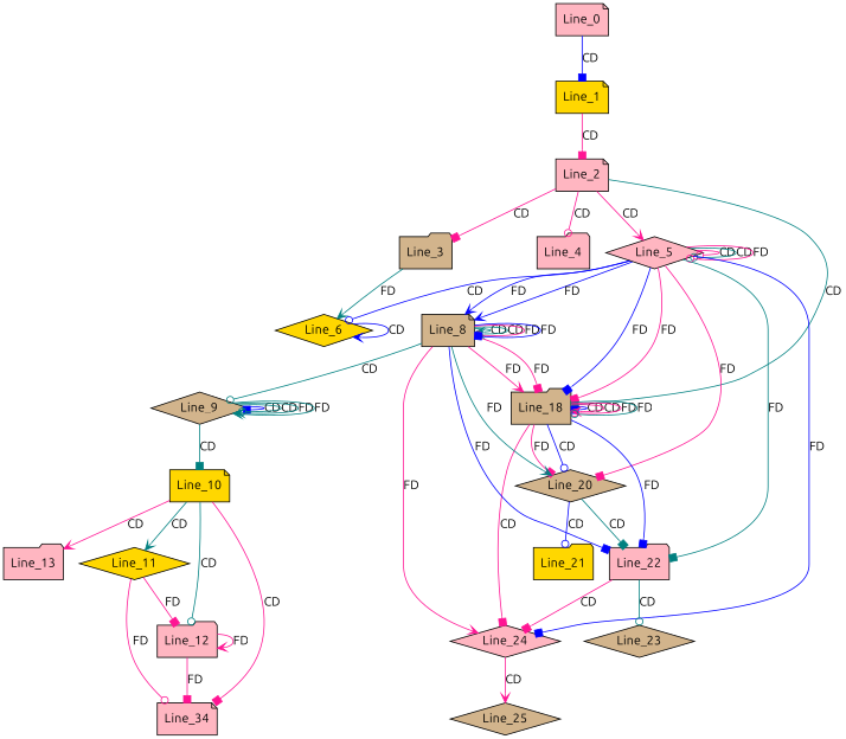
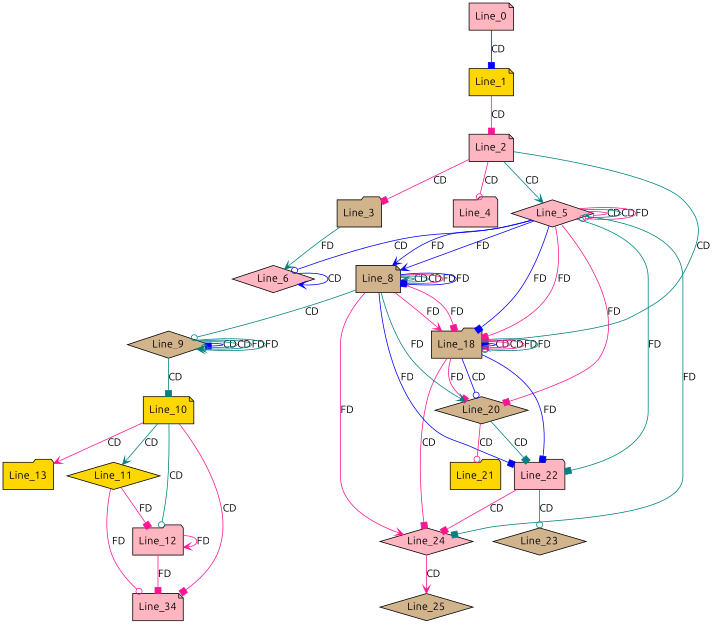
  digraph {
    fontname=Ubuntu
    node [fillcolor=lightpink fontname=Ubuntu shape=diamond style=filled]
    edge [arrowhead=box color=deeppink fontname=Ubuntu]
    Line_0 [shape=note]
    Line_1 [fillcolor=gold shape=note]
    Line_2 [shape=note]
    Line_3 [fillcolor=tan shape=folder]
    Line_4 [shape=folder]
    Line_5
    Line_18 [fillcolor=tan shape=folder]
-   Line_6 [fillcolor=gold]
+   Line_6
    Line_8 [fillcolor=tan shape=note]
    Line_20 [fillcolor=tan]
    Line_22 [shape=folder]
    Line_24
    Line_9 [fillcolor=tan]
    Line_21 [fillcolor=gold shape=folder]
    Line_23 [fillcolor=tan]
    Line_25 [fillcolor=tan]
    Line_10 [fillcolor=gold shape=note]
    Line_11 [fillcolor=gold]
    Line_12 [shape=folder]
-   Line_13 [shape=folder]
+   Line_13 [fillcolor=gold shape=folder]
    n21 [label=Line_34 shape=note]
    Line_0 -> Line_1 [color=blue label=CD]
    Line_1 -> Line_2 [label=CD]
    Line_2 -> Line_3 [label=CD]
    Line_2 -> Line_4 [arrowhead=odot label=CD]
-   Line_2 -> Line_5 [arrowhead=vee label=CD]
+   Line_2 -> Line_5 [arrowhead=vee color=teal label=CD]
    Line_2 -> Line_18 [color=teal label=CD]
    Line_3 -> Line_6 [arrowhead=vee color=teal label=FD]
    Line_5 -> Line_5 [arrowhead=odot label=CD]
    Line_5 -> Line_5 [arrowhead=odot color=teal label=CD]
    Line_5 -> Line_5 [arrowhead=odot label=FD]
    Line_5 -> Line_18 [color=blue label=FD]
    Line_5 -> Line_18 [label=FD]
    Line_5 -> Line_6 [arrowhead=odot color=blue label=CD]
    Line_5 -> Line_8 [arrowhead=vee color=blue label=FD]
    Line_5 -> Line_8 [arrowhead=vee color=blue label=FD]
    Line_5 -> Line_20 [label=FD]
    Line_5 -> Line_22 [color=teal label=FD]
-   Line_5 -> Line_24 [color=blue label=FD]
+   Line_5 -> Line_24 [color=teal label=FD]
    Line_18 -> Line_18 [color=blue label=CD]
    Line_18 -> Line_18 [arrowhead=vee label=CD]
    Line_18 -> Line_18 [arrowhead=odot label=FD]
    Line_18 -> Line_18 [arrowhead=odot color=teal label=FD]
    Line_18 -> Line_20 [arrowhead=odot color=blue label=CD]
    Line_18 -> Line_20 [label=FD]
    Line_18 -> Line_22 [color=blue label=FD]
    Line_18 -> Line_24 [label=CD]
    Line_6 -> Line_6 [arrowhead=vee color=blue label=CD]
    Line_8 -> Line_18 [arrowhead=vee label=FD]
    Line_8 -> Line_18 [label=FD]
    Line_8 -> Line_8 [arrowhead=vee color=teal label=CD]
    Line_8 -> Line_8 [arrowhead=vee color=teal label=CD]
    Line_8 -> Line_8 [arrowhead=odot label=FD]
    Line_8 -> Line_8 [color=blue label=FD]
    Line_8 -> Line_20 [arrowhead=vee color=teal label=FD]
    Line_8 -> Line_22 [color=blue label=FD]
    Line_8 -> Line_24 [arrowhead=vee label=FD]
    Line_8 -> Line_9 [arrowhead=odot color=teal label=CD]
    Line_20 -> Line_22 [color=teal label=CD]
-   Line_20 -> Line_21 [arrowhead=odot color=blue label=CD]
+   Line_20 -> Line_21 [arrowhead=odot label=CD]
    Line_22 -> Line_24 [label=CD]
    Line_22 -> Line_23 [arrowhead=odot color=teal label=CD]
    Line_24 -> Line_25 [arrowhead=vee label=CD]
    Line_9 -> Line_9 [color=blue label=CD]
    Line_9 -> Line_9 [arrowhead=odot color=teal label=CD]
    Line_9 -> Line_9 [arrowhead=vee color=teal label=FD]
    Line_9 -> Line_9 [arrowhead=vee color=teal label=FD]
    Line_9 -> Line_10 [color=teal label=CD]
    Line_10 -> Line_11 [arrowhead=vee color=teal label=CD]
    Line_10 -> Line_12 [arrowhead=odot color=teal label=CD]
    Line_10 -> Line_13 [arrowhead=vee label=CD]
    Line_10 -> n21 [label=CD]
    Line_11 -> Line_12 [label=FD]
    Line_11 -> n21 [arrowhead=odot label=FD]
    Line_12 -> Line_12 [arrowhead=vee label=FD]
    Line_12 -> n21 [label=FD]
  }
